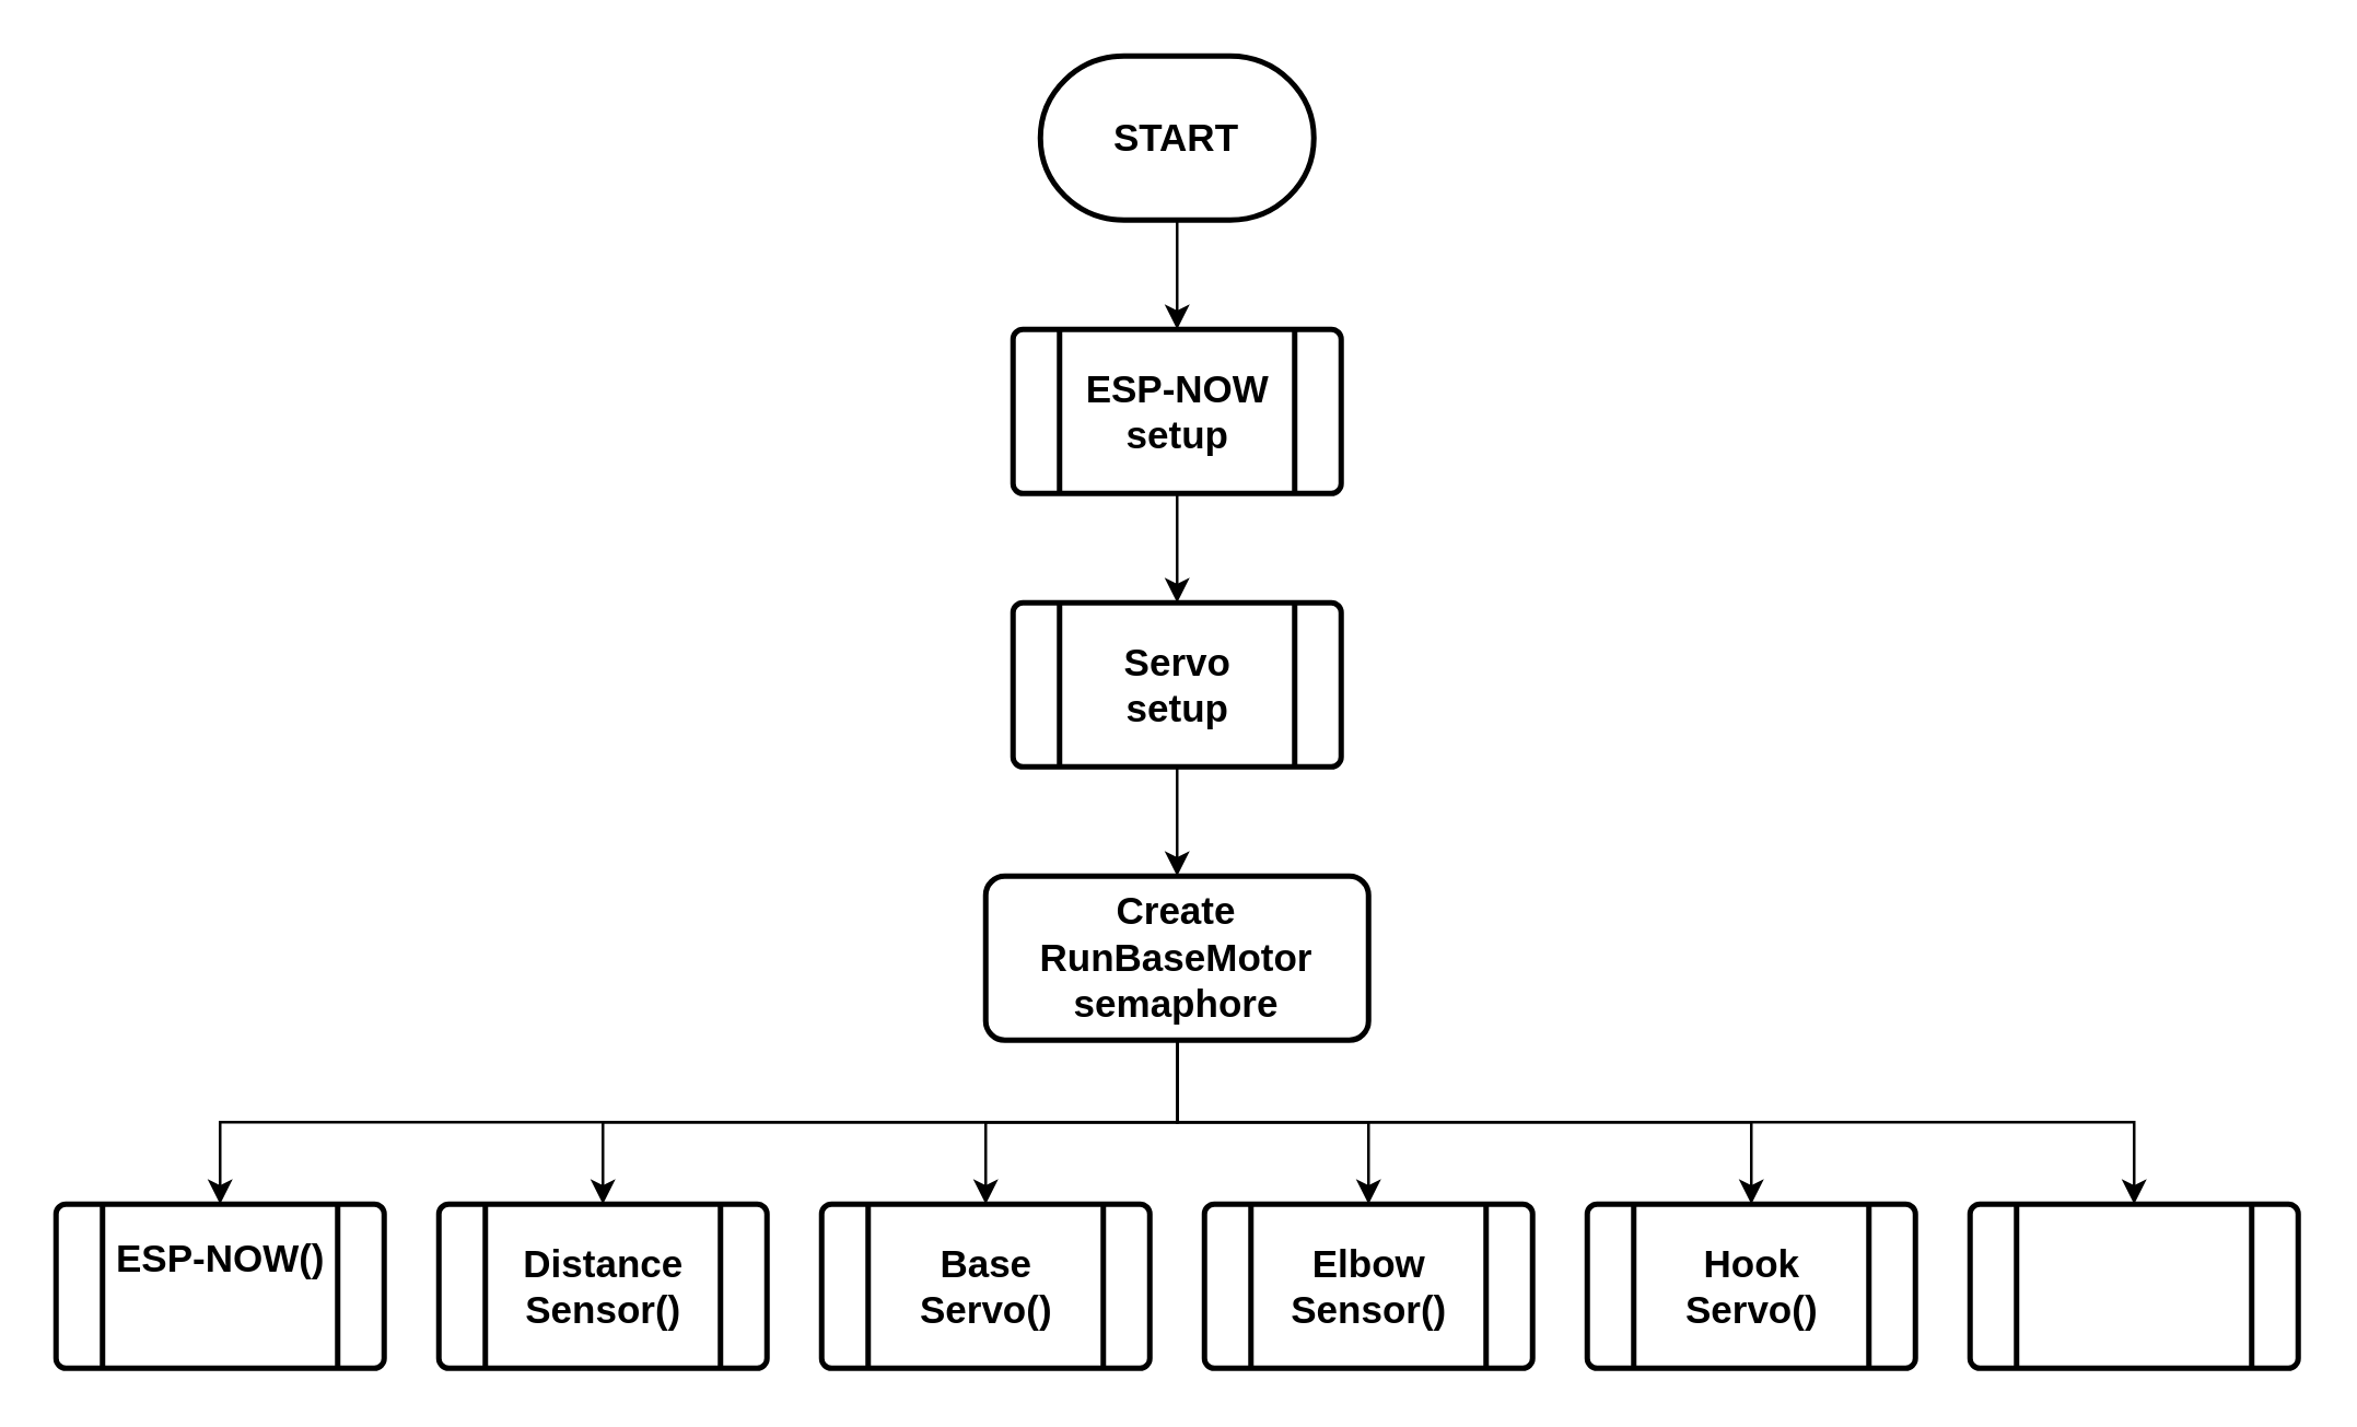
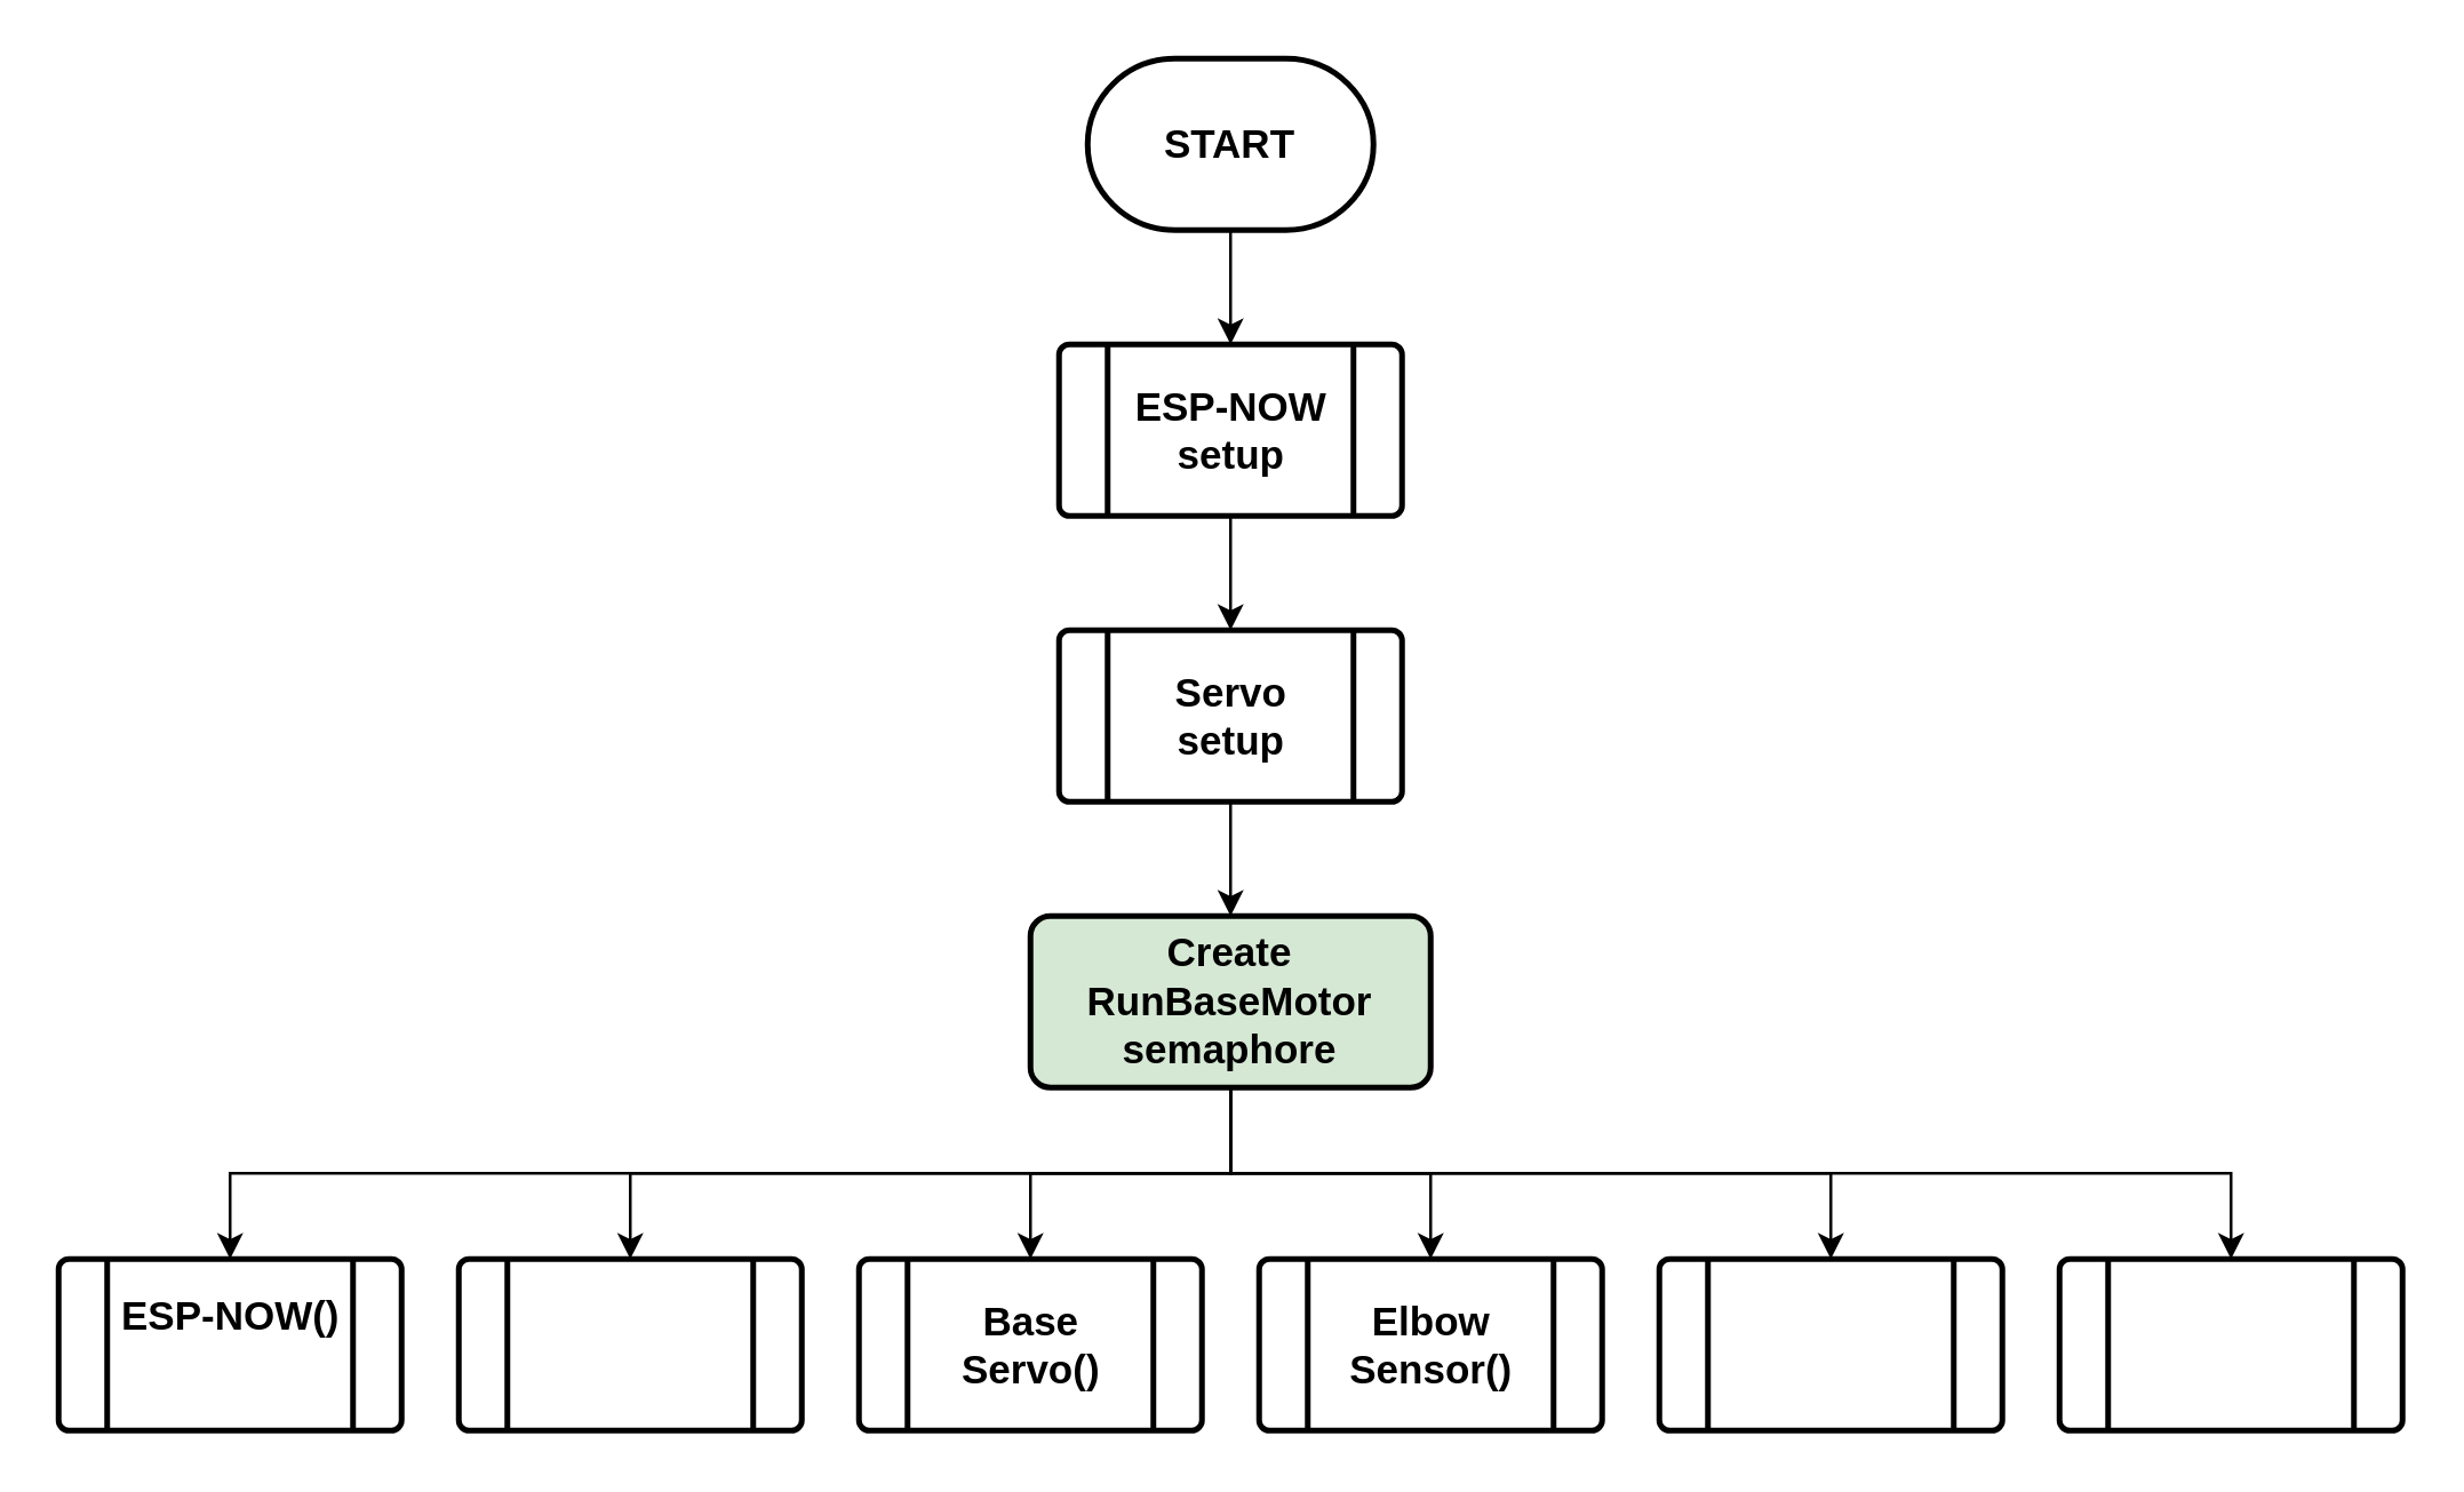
  <mxCell id="0" />
  <mxCell id="1" parent="0" />
  <mxCell id="2" style="edgeStyle=orthogonalEdgeStyle;rounded=0;orthogonalLoop=1;jettySize=auto;html=1;entryX=0.5;entryY=0;entryDx=0;entryDy=0;fontSize=14;" edge="1" parent="1" source="3" target="5"><mxGeometry relative="1" as="geometry" /></mxCell>
  <mxCell id="3" value="&lt;b style=&quot;font-size: 14px;&quot;&gt;START&lt;/b&gt;" style="strokeWidth=2;html=1;shape=mxgraph.flowchart.terminator;whiteSpace=wrap;fontSize=14;" vertex="1" parent="1"><mxGeometry x="380" y="20" width="100" height="60" as="geometry" /></mxCell>
  <mxCell id="4" style="edgeStyle=orthogonalEdgeStyle;rounded=0;orthogonalLoop=1;jettySize=auto;html=1;entryX=0.5;entryY=0;entryDx=0;entryDy=0;fontSize=14;" edge="1" parent="1" source="5" target="7"><mxGeometry relative="1" as="geometry" /></mxCell>
  <mxCell id="5" value="" style="verticalLabelPosition=bottom;verticalAlign=top;html=1;shape=process;whiteSpace=wrap;rounded=1;size=0.14;arcSize=6;strokeWidth=2;fontSize=14;" vertex="1" parent="1"><mxGeometry x="370" y="120" width="120" height="60" as="geometry" /></mxCell>
  <mxCell id="6" value="" style="edgeStyle=orthogonalEdgeStyle;rounded=0;orthogonalLoop=1;jettySize=auto;html=1;fontSize=14;" edge="1" parent="1" source="7" target="16"><mxGeometry relative="1" as="geometry" /></mxCell>
  <mxCell id="7" value="" style="verticalLabelPosition=bottom;verticalAlign=top;html=1;shape=process;whiteSpace=wrap;rounded=1;size=0.14;arcSize=6;strokeWidth=2;fontSize=14;" vertex="1" parent="1"><mxGeometry x="370" y="220" width="120" height="60" as="geometry" /></mxCell>
  <mxCell id="8" value="&lt;b style=&quot;font-size: 14px;&quot;&gt;ESP-NOW&lt;/b&gt;&lt;div style=&quot;font-size: 14px;&quot;&gt;&lt;b style=&quot;font-size: 14px;&quot;&gt;setup&lt;/b&gt;&lt;/div&gt;" style="text;html=1;align=center;verticalAlign=middle;resizable=0;points=[];autosize=1;strokeColor=none;fillColor=none;fontSize=14;" vertex="1" parent="1"><mxGeometry x="385" y="125" width="90" height="50" as="geometry" /></mxCell>
  <mxCell id="9" value="&lt;b style=&quot;font-size: 14px;&quot;&gt;Servo&lt;/b&gt;&lt;div style=&quot;font-size: 14px;&quot;&gt;&lt;b style=&quot;font-size: 14px;&quot;&gt;setup&lt;/b&gt;&lt;/div&gt;" style="text;html=1;align=center;verticalAlign=middle;resizable=0;points=[];autosize=1;strokeColor=none;fillColor=none;fontSize=14;" vertex="1" parent="1"><mxGeometry x="400" y="225" width="60" height="50" as="geometry" /></mxCell>
  <mxCell id="10" style="edgeStyle=orthogonalEdgeStyle;rounded=0;orthogonalLoop=1;jettySize=auto;html=1;" edge="1" parent="1" source="16" target="23"><mxGeometry relative="1" as="geometry"><Array as="points"><mxPoint x="430" y="410" /><mxPoint x="80" y="410" /></Array></mxGeometry></mxCell>
  <mxCell id="11" style="edgeStyle=orthogonalEdgeStyle;rounded=0;orthogonalLoop=1;jettySize=auto;html=1;entryX=0.5;entryY=0;entryDx=0;entryDy=0;" edge="1" parent="1" source="16" target="17"><mxGeometry relative="1" as="geometry"><Array as="points"><mxPoint x="430" y="410" /><mxPoint x="220" y="410" /></Array></mxGeometry></mxCell>
  <mxCell id="12" style="edgeStyle=orthogonalEdgeStyle;rounded=0;orthogonalLoop=1;jettySize=auto;html=1;entryX=0.5;entryY=0;entryDx=0;entryDy=0;" edge="1" parent="1" source="16" target="19"><mxGeometry relative="1" as="geometry" /></mxCell>
  <mxCell id="13" style="edgeStyle=orthogonalEdgeStyle;rounded=0;orthogonalLoop=1;jettySize=auto;html=1;entryX=0.5;entryY=0;entryDx=0;entryDy=0;" edge="1" parent="1" source="16" target="20"><mxGeometry relative="1" as="geometry" /></mxCell>
  <mxCell id="14" style="edgeStyle=orthogonalEdgeStyle;rounded=0;orthogonalLoop=1;jettySize=auto;html=1;entryX=0.5;entryY=0;entryDx=0;entryDy=0;" edge="1" parent="1" source="16" target="21"><mxGeometry relative="1" as="geometry"><Array as="points"><mxPoint x="430" y="410" /><mxPoint x="640" y="410" /></Array></mxGeometry></mxCell>
  <mxCell id="15" style="edgeStyle=orthogonalEdgeStyle;rounded=0;orthogonalLoop=1;jettySize=auto;html=1;entryX=0.5;entryY=0;entryDx=0;entryDy=0;" edge="1" parent="1" source="16" target="22"><mxGeometry relative="1" as="geometry"><Array as="points"><mxPoint x="430" y="410" /><mxPoint x="780" y="410" /></Array></mxGeometry></mxCell>
- <mxCell id="16" value="&lt;b style=&quot;font-size: 14px;&quot;&gt;Create&lt;/b&gt;&lt;div style=&quot;font-size: 14px;&quot;&gt;&lt;b style=&quot;background-color: initial; font-size: 14px;&quot;&gt;RunBaseMotor&lt;/b&gt;&lt;div style=&quot;font-size: 14px;&quot;&gt;&lt;div style=&quot;font-size: 14px;&quot;&gt;&lt;b style=&quot;font-size: 14px;&quot;&gt;semaphore&lt;/b&gt;&lt;/div&gt;&lt;/div&gt;&lt;/div&gt;" style="rounded=1;whiteSpace=wrap;html=1;absoluteArcSize=1;arcSize=14;strokeWidth=2;fontSize=14;" vertex="1" parent="1"><mxGeometry x="360" y="320" width="140" height="60" as="geometry" /></mxCell>
+ <mxCell id="16" value="&lt;b style=&quot;font-size: 14px;&quot;&gt;Create&lt;/b&gt;&lt;div style=&quot;font-size: 14px;&quot;&gt;&lt;b style=&quot;background-color: initial; font-size: 14px;&quot;&gt;RunBaseMotor&lt;/b&gt;&lt;div style=&quot;font-size: 14px;&quot;&gt;&lt;div style=&quot;font-size: 14px;&quot;&gt;&lt;b style=&quot;font-size: 14px;&quot;&gt;semaphore&lt;/b&gt;&lt;/div&gt;&lt;/div&gt;&lt;/div&gt;" style="rounded=1;whiteSpace=wrap;html=1;absoluteArcSize=1;arcSize=14;strokeWidth=2;fontSize=14;fillColor=#d5e8d4;" vertex="1" parent="1"><mxGeometry x="360" y="320" width="140" height="60" as="geometry" /></mxCell>
  <mxCell id="17" value="" style="verticalLabelPosition=bottom;verticalAlign=top;html=1;shape=process;whiteSpace=wrap;rounded=1;size=0.14;arcSize=6;strokeWidth=2;fontSize=14;" vertex="1" parent="1"><mxGeometry x="160" y="440" width="120" height="60" as="geometry" /></mxCell>
- <mxCell id="18" value="&lt;b&gt;Distance&lt;/b&gt;&lt;div&gt;&lt;b&gt;Sensor()&lt;/b&gt;&lt;/div&gt;" style="text;html=1;align=center;verticalAlign=middle;resizable=0;points=[];autosize=1;strokeColor=none;fillColor=none;fontSize=14;" vertex="1" parent="1"><mxGeometry x="180" y="445" width="80" height="50" as="geometry" /></mxCell>
  <mxCell id="19" value="" style="verticalLabelPosition=bottom;verticalAlign=top;html=1;shape=process;whiteSpace=wrap;rounded=1;size=0.14;arcSize=6;strokeWidth=2;fontSize=14;" vertex="1" parent="1"><mxGeometry x="300" y="440" width="120" height="60" as="geometry" /></mxCell>
  <mxCell id="20" value="" style="verticalLabelPosition=bottom;verticalAlign=top;html=1;shape=process;whiteSpace=wrap;rounded=1;size=0.14;arcSize=6;strokeWidth=2;fontSize=14;" vertex="1" parent="1"><mxGeometry x="440" y="440" width="120" height="60" as="geometry" /></mxCell>
  <mxCell id="21" value="" style="verticalLabelPosition=bottom;verticalAlign=top;html=1;shape=process;whiteSpace=wrap;rounded=1;size=0.14;arcSize=6;strokeWidth=2;fontSize=14;" vertex="1" parent="1"><mxGeometry x="580" y="440" width="120" height="60" as="geometry" /></mxCell>
  <mxCell id="22" value="" style="verticalLabelPosition=bottom;verticalAlign=top;html=1;shape=process;whiteSpace=wrap;rounded=1;size=0.14;arcSize=6;strokeWidth=2;fontSize=14;" vertex="1" parent="1"><mxGeometry x="720" y="440" width="120" height="60" as="geometry" /></mxCell>
  <mxCell id="23" value="" style="verticalLabelPosition=bottom;verticalAlign=top;html=1;shape=process;whiteSpace=wrap;rounded=1;size=0.14;arcSize=6;strokeWidth=2;fontSize=14;" vertex="1" parent="1"><mxGeometry y="440" width="120" height="60" as="geometry" x="20" /></mxCell>
  <mxCell id="24" value="&lt;b&gt;ESP-NOW()&lt;/b&gt;" style="text;html=1;align=center;verticalAlign=middle;resizable=0;points=[];autosize=1;strokeColor=none;fillColor=none;fontSize=14;" vertex="1" parent="1"><mxGeometry x="30" y="445" width="100" height="30" as="geometry" /></mxCell>
  <mxCell id="25" value="&lt;b&gt;Base&lt;/b&gt;&lt;div&gt;&lt;b&gt;Servo()&lt;/b&gt;&lt;/div&gt;" style="text;html=1;align=center;verticalAlign=middle;resizable=0;points=[];autosize=1;strokeColor=none;fillColor=none;fontSize=14;" vertex="1" parent="1"><mxGeometry x="325" y="445" width="70" height="50" as="geometry" /></mxCell>
  <mxCell id="26" value="&lt;b&gt;Elbow&lt;/b&gt;&lt;br&gt;&lt;div&gt;&lt;b&gt;Sensor()&lt;/b&gt;&lt;/div&gt;" style="text;html=1;align=center;verticalAlign=middle;resizable=0;points=[];autosize=1;strokeColor=none;fillColor=none;fontSize=14;" vertex="1" parent="1"><mxGeometry x="465" y="445" width="70" height="50" as="geometry" /></mxCell>
- <mxCell id="27" value="&lt;b&gt;Hook&lt;/b&gt;&lt;br&gt;&lt;div&gt;&lt;b&gt;Servo()&lt;/b&gt;&lt;/div&gt;" style="text;html=1;align=center;verticalAlign=middle;resizable=0;points=[];autosize=1;strokeColor=none;fillColor=none;fontSize=14;" vertex="1" parent="1"><mxGeometry x="605" y="445" width="70" height="50" as="geometry" /></mxCell>
